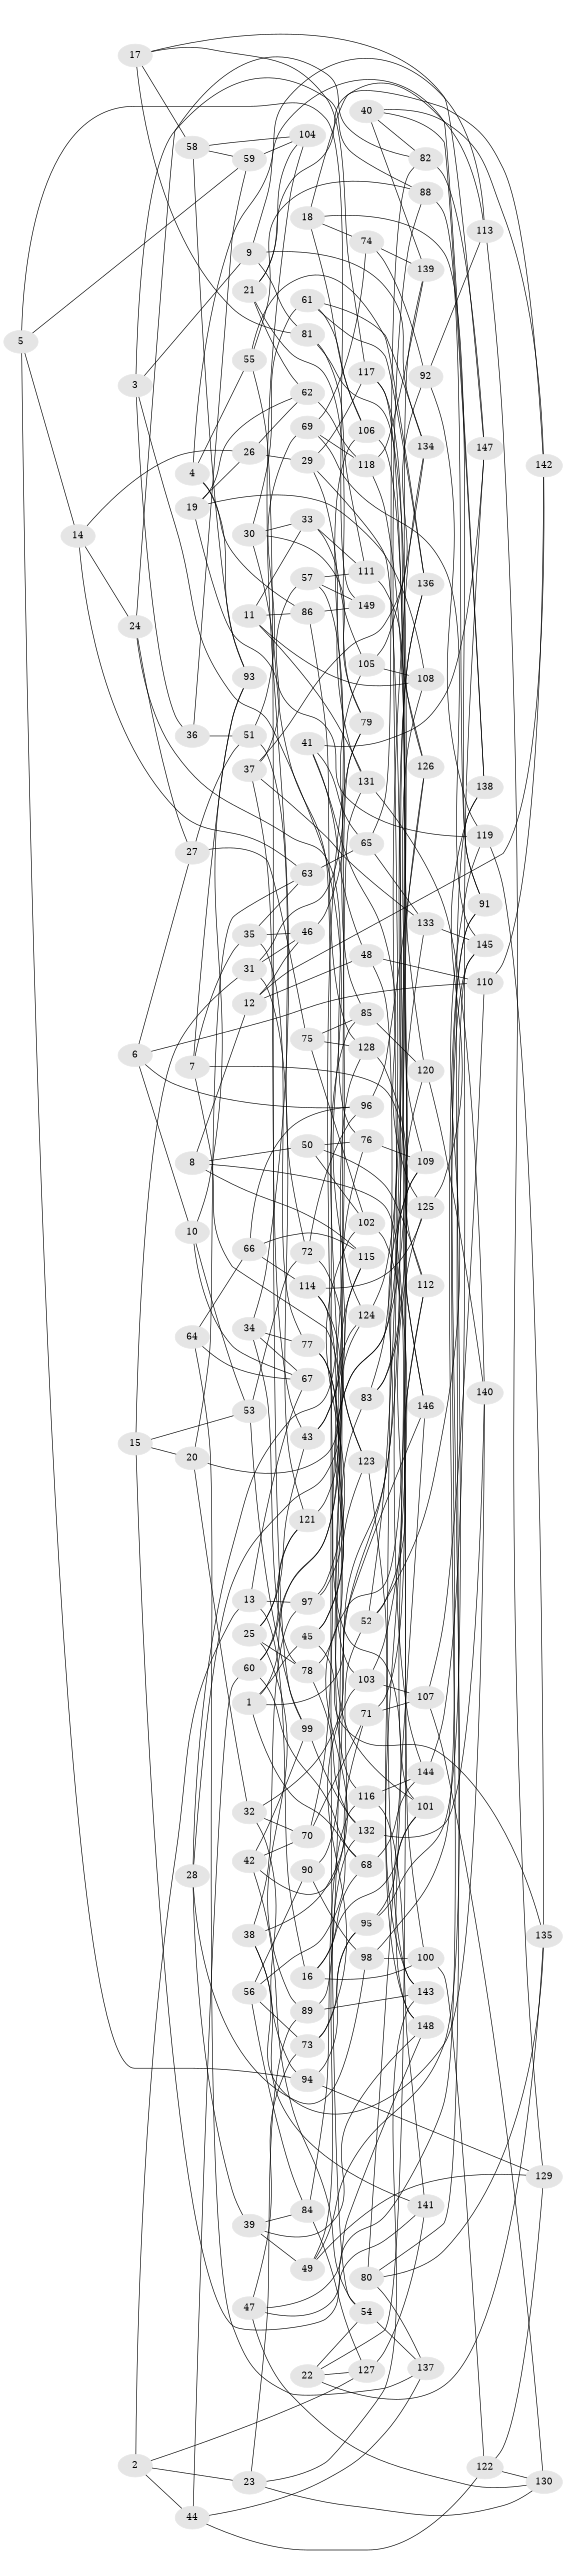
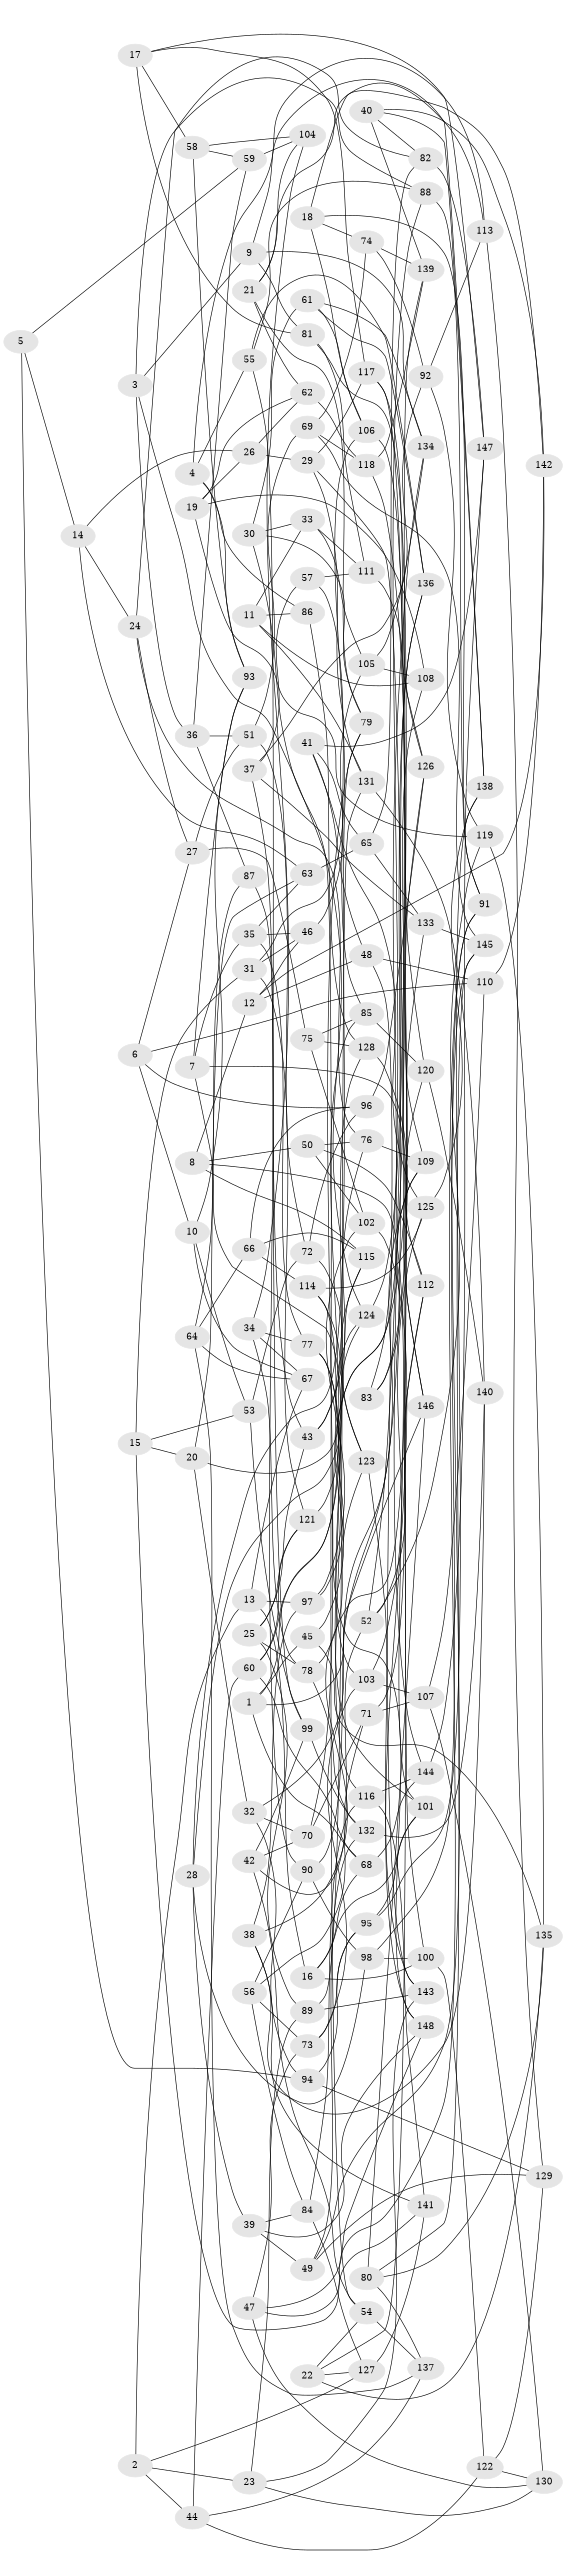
  graph {
    rankdir=LR
    node [color=gray90 style=filled]
    1
    45
    68
    85
    146
    135
    139
    83
    144
    120
    2
    13
    23
    44
    127
    67
    16
    97
    89
    130
    143
    60
    122
    137
    141
    3
    9
    36
    88
    124
    81
    134
    138
    59
    51
+   87
    91
    136
    4
    55
    86
    93
    113
    99
-   149
    128
    129
    5
    14
    94
    24
    26
    63
    104
    95
    6
    10
    27
    96
    110
    53
    75
    126
    142
    7
    35
    103
    46
    77
    125
    107
    8
    12
    50
    101
    115
    48
    76
    102
    112
    109
    111
    72
    11
    33
    108
    131
    105
    140
    100
    82
    62
    29
    65
    15
    20
    31
    32
    106
    121
    17
    58
    117
    147
    18
    74
    92
    19
    119
    118
    70
    21
    79
    22
    54
    25
    43
    78
    132
    123
    69
    28
    39
    98
    49
    84
    148
    145
    30
    61
    71
    34
    116
    90
    37
    57
    133
    38
    40
    41
    42
    52
    47
    73
    56
    64
    66
    114
    80
    1 -- 45
    1 -- 68
    1 -- 85
    1 -- 146
    45 -- 135
    45 -- 139
-   45 -- 83
    68 -- 144
    85 -- 120
    83 -- 88
    83 -- 126
    83 -- 109
    144 -- 147
    120 -- 140
    2 -- 13
    2 -- 23
    2 -- 44
    2 -- 127
    13 -- 67
    13 -- 16
    13 -- 97
    23 -- 89
    23 -- 130
    23 -- 143
    44 -- 60
    44 -- 122
    44 -- 137
    127 -- 141
    16 -- 68
    16 -- 101
    16 -- 100
    97 -- 102
    97 -- 108
    89 -- 143
    89 -- 131
    60 -- 68
    60 -- 128
    60 -- 121
    122 -- 130
    122 -- 129
    3 -- 9
    3 -- 36
    3 -- 88
    3 -- 124
    9 -- 81
    9 -- 134
    9 -- 138
    36 -- 59
    36 -- 51
+   36 -- 87
    88 -- 91
    124 -- 136
    81 -- 109
    81 -- 111
    59 -- 104
    51 -- 72
    51 -- 69
+   87 -- 90
    4 -- 55
    4 -- 86
    4 -- 93
    4 -- 113
    55 -- 88
    55 -- 136
    55 -- 99
-   86 -- 149
    86 -- 128
    113 -- 129
    99 -- 132
    128 -- 146
    5 -- 59
-   5 -- 149
    5 -- 14
    5 -- 94
    14 -- 24
    14 -- 26
    14 -- 63
    94 -- 129
    94 -- 95
    24 -- 27
    24 -- 76
    24 -- 82
    26 -- 62
    26 -- 29
    63 -- 65
    95 -- 138
    95 -- 101
    6 -- 10
    6 -- 27
    6 -- 96
    6 -- 110
    10 -- 67
    10 -- 93
    10 -- 53
    27 -- 51
    27 -- 75
    96 -- 126
    110 -- 142
    53 -- 99
    53 -- 72
    75 -- 85
    75 -- 128
    75 -- 102
    7 -- 146
    7 -- 93
    7 -- 35
    7 -- 103
    35 -- 63
    35 -- 46
    35 -- 77
    103 -- 125
    103 -- 107
    46 -- 105
    77 -- 101
    77 -- 116
    125 -- 138
    107 -- 130
    107 -- 110
    8 -- 12
    8 -- 50
    8 -- 101
    8 -- 115
    12 -- 142
    12 -- 46
    12 -- 48
    50 -- 76
    50 -- 102
    50 -- 112
    48 -- 143
    48 -- 110
    76 -- 109
    102 -- 143
    111 -- 126
    72 -- 96
    72 -- 123
    11 -- 86
    11 -- 33
    11 -- 108
    11 -- 131
    33 -- 111
    33 -- 105
    131 -- 140
    105 -- 134
    105 -- 108
    100 -- 122
    82 -- 147
    62 -- 118
    29 -- 131
    29 -- 100
    29 -- 117
    65 -- 82
    65 -- 133
    15 -- 141
    15 -- 53
    15 -- 20
    15 -- 31
    20 -- 63
    20 -- 115
    20 -- 32
    31 -- 46
    31 -- 106
    31 -- 121
    32 -- 94
    32 -- 109
    32 -- 70
    106 -- 112
    121 -- 124
    17 -- 81
    17 -- 58
    17 -- 117
    17 -- 147
    58 -- 59
    58 -- 93
    58 -- 104
    117 -- 120
    117 -- 126
    18 -- 91
    18 -- 142
    18 -- 106
    18 -- 74
    74 -- 139
    74 -- 92
    92 -- 113
    92 -- 119
    19 -- 26
    19 -- 108
    19 -- 62
    19 -- 119
    119 -- 135
    118 -- 139
    118 -- 144
    70 -- 79
    70 -- 71
    21 -- 113
    21 -- 104
    21 -- 62
    21 -- 79
    22 -- 135
    22 -- 120
    22 -- 127
    22 -- 54
    54 -- 137
    25 -- 89
    25 -- 121
    25 -- 43
    25 -- 78
    43 -- 115
    43 -- 76
    78 -- 132
    78 -- 123
    132 -- 140
    123 -- 148
    69 -- 74
    69 -- 118
    69 -- 145
    28 -- 124
    28 -- 79
    28 -- 39
    28 -- 98
    39 -- 49
    39 -- 84
    39 -- 148
    98 -- 100
    98 -- 145
    49 -- 91
    49 -- 129
    49 -- 132
    84 -- 127
    84 -- 116
    30 -- 33
    30 -- 79
    30 -- 54
    30 -- 61
    61 -- 134
    61 -- 136
    61 -- 106
    71 -- 107
    71 -- 112
    34 -- 67
    34 -- 104
    34 -- 77
    34 -- 78
    116 -- 144
    116 -- 141
    90 -- 136
    90 -- 98
    37 -- 92
    37 -- 43
    37 -- 57
    37 -- 133
    57 -- 85
-   57 -- 149
    57 -- 111
    133 -- 145
    38 -- 97
    38 -- 141
    38 -- 140
    38 -- 133
    40 -- 139
    40 -- 138
    40 -- 142
    40 -- 82
    41 -- 125
    41 -- 48
    41 -- 65
    41 -- 147
    42 -- 99
    42 -- 70
    42 -- 54
    42 -- 52
    52 -- 134
    52 -- 112
    52 -- 119
    47 -- 130
    47 -- 91
    47 -- 148
    47 -- 73
    73 -- 95
    73 -- 103
    56 -- 84
    56 -- 71
    56 -- 90
    56 -- 73
    64 -- 67
    64 -- 137
+   64 -- 87
    64 -- 66
    66 -- 96
    66 -- 115
    66 -- 114
    114 -- 125
    114 -- 123
    114 -- 148
    80 -- 146
    80 -- 135
    80 -- 137
    80 -- 145
  }
